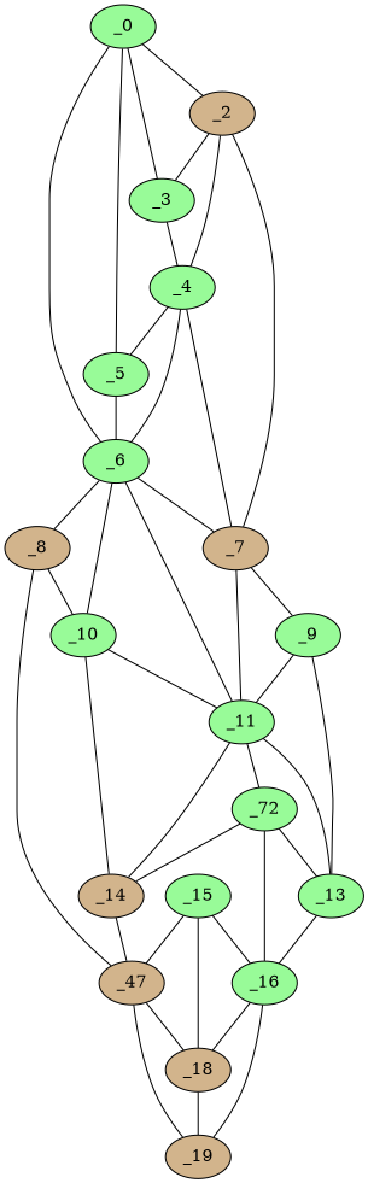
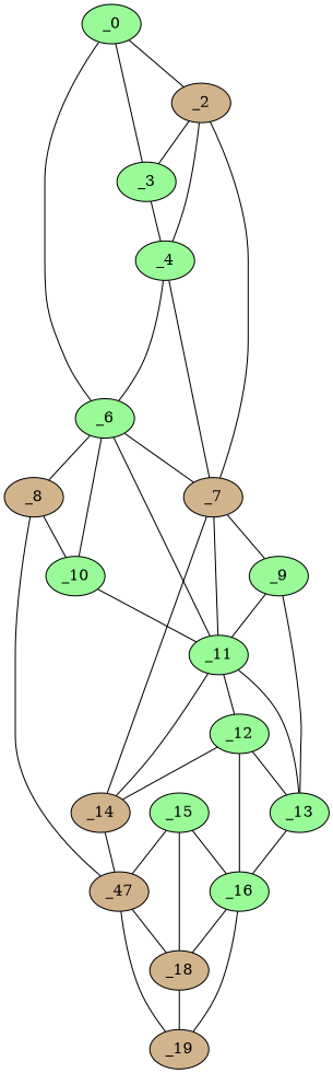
  graph {
    node [fillcolor=palegreen style=filled x=85 y=83]
    edge [valence=2]
    _0 [x=6 y=51]
    _2 [fillcolor=tan x=17 y=64]
    _3 [x=21 y=55]
-   _5 [x=35 y=52]
    _6 [x=59 y=39]
    _7 [fillcolor=tan x=62]
    _4 [x=34 y=59]
    _8 [fillcolor=tan x=74 y=38]
    _10 [x=78 y=43]
    _11 [x=79 y=76]
    _9 [x=75]
    n12 [fillcolor=tan label=_47 x=121 y=62]
    _14 [fillcolor=tan x=91 y=47]
    _13
-   _12 [y=77 label=_72]
+   _12 [y=77]
    _18 [fillcolor=tan x=122 y=68]
    _19 [fillcolor=tan x=124 y=73]
    _16 [x=119]
    _15 [x=104 y=54]
    _0 -- _2 [valence=1]
    _0 -- _3
-   _0 -- _5
    _0 -- _6 [valence=1]
    _2 -- _3 [valence=1]
    _2 -- _7 [valence=1]
    _2 -- _4
    _3 -- _4
-   _5 -- _6
    _6 -- _7 [valence=1]
    _6 -- _8 [valence=1]
    _6 -- _10
    _6 -- _11
    _7 -- _11
    _7 -- _9 [valence=1]
-   _4 -- _5 [valence=1]
    _4 -- _6
    _4 -- _7
    _8 -- _10
    _8 -- n12 [valence=1]
    _10 -- _11
-   _10 -- _14
+   _7 -- _14
    _11 -- _14
    _11 -- _13
    _11 -- _12
    _9 -- _11 [valence=1]
    _9 -- _13 [valence=1]
    n12 -- _18
    n12 -- _19 [valence=1]
    _14 -- n12
    _13 -- _16 [valence=1]
    _12 -- _14 [valence=1]
    _12 -- _13 [valence=1]
    _12 -- _16
    _18 -- _19
    _16 -- _18
    _16 -- _19 [valence=1]
    _15 -- n12
    _15 -- _18
    _15 -- _16
  }
